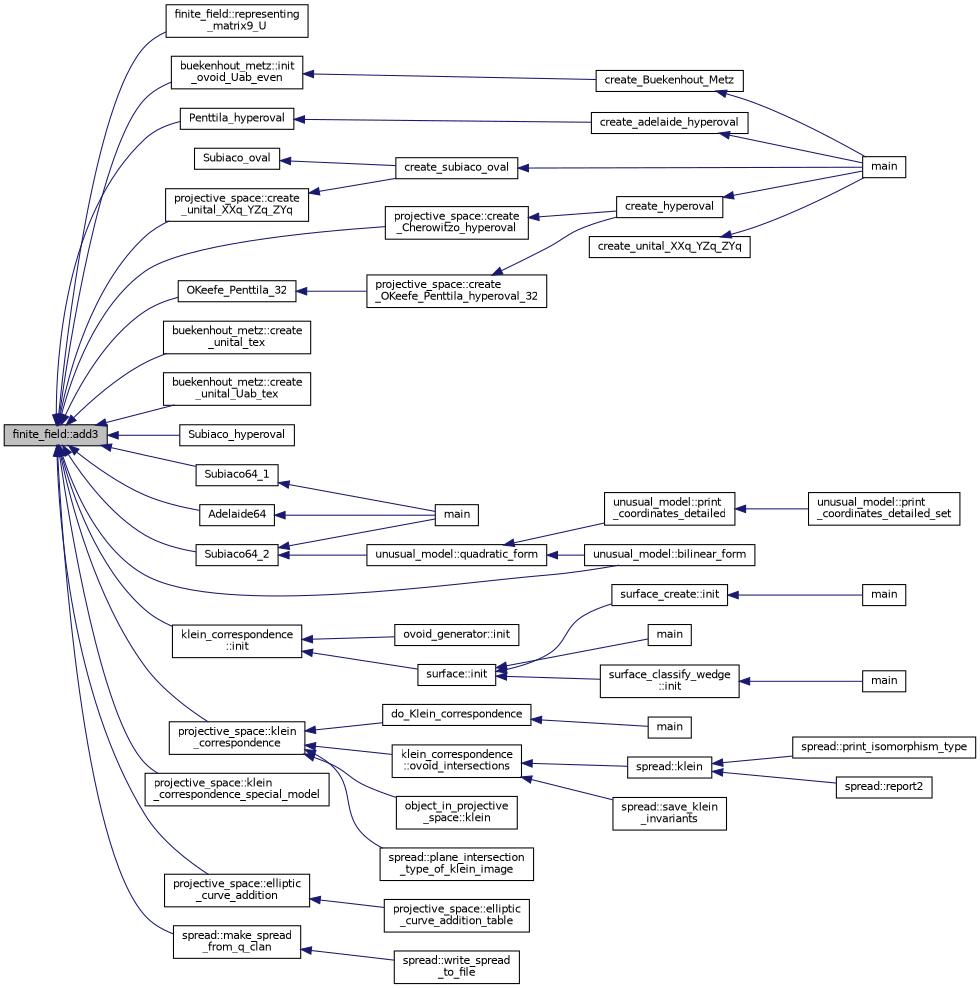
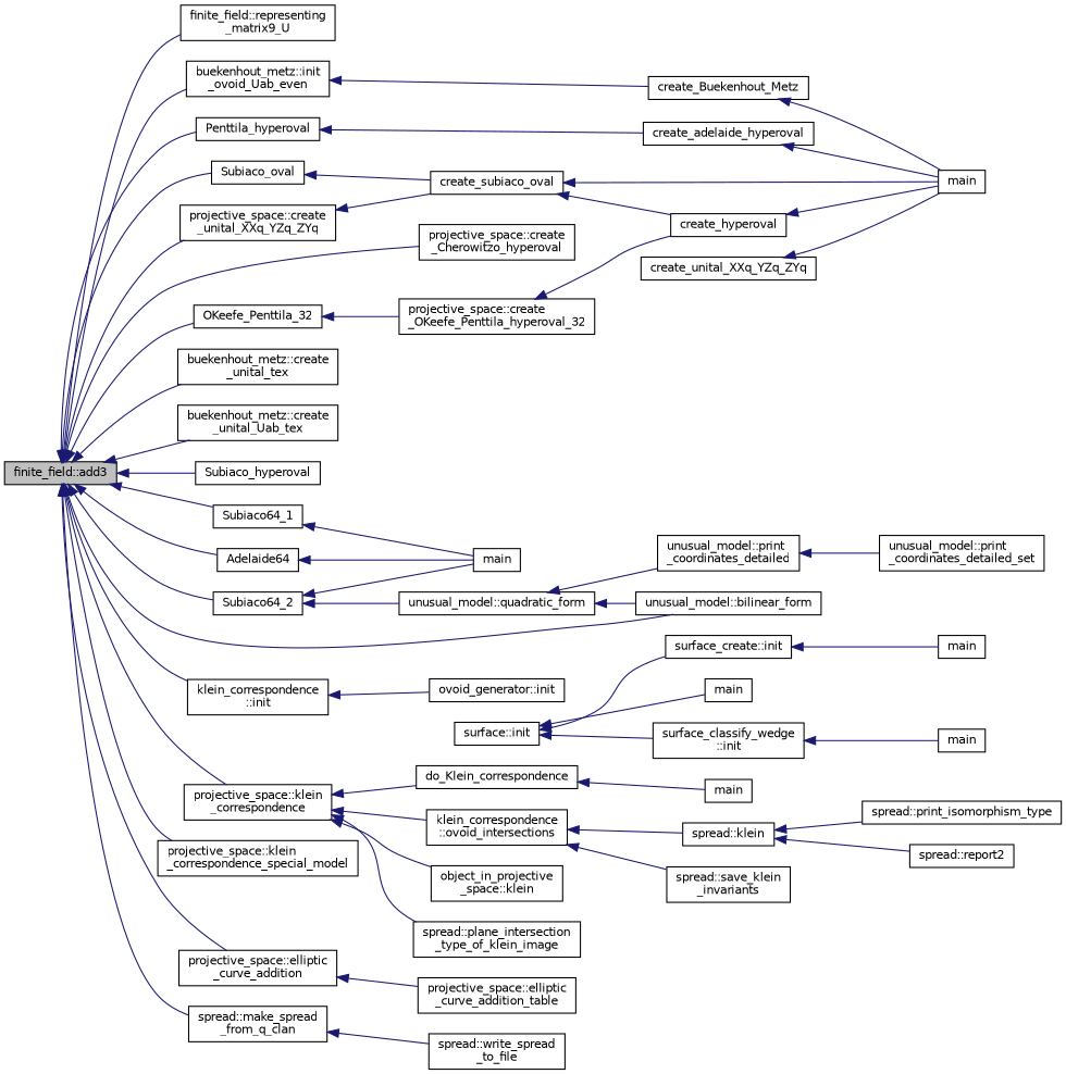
  digraph {
    rankdir=LR
    node [color=black fillcolor=white fontname=Helvetica fontsize=10 shape=record style=filled]
    edge [color=midnightblue dir=back fontname=Helvetica fontsize=10 labelfontname=Helvetica labelfontsize=10 style=solid]
    n1 [fillcolor=grey75 fontcolor=black height=0.2 label="finite_field::add3" width=0.4]
    n2 [height=0.2 label="finite_field::representing\l_matrix9_U" width=0.4]
    n3 [height=0.2 label="buekenhout_metz::init\l_ovoid_Uab_even" width=0.4]
    n4 [height=0.2 label="buekenhout_metz::create\l_unital_tex" width=0.4]
    n5 [height=0.2 label="buekenhout_metz::create\l_unital_Uab_tex" width=0.4]
    n6 [height=0.2 label=Penttila_hyperoval width=0.4]
    n7 [height=0.2 label=Subiaco_oval width=0.4]
    n8 [height=0.2 label=Subiaco_hyperoval width=0.4]
    n9 [height=0.2 label=OKeefe_Penttila_32 width=0.4]
    n10 [height=0.2 label=Subiaco64_1 width=0.4]
    n11 [height=0.2 label=Subiaco64_2 width=0.4]
    n12 [height=0.2 label=Adelaide64 width=0.4]
    n13 [height=0.2 label="klein_correspondence\l::init" width=0.4]
    n14 [height=0.2 label="projective_space::create\l_Cherowitzo_hyperoval" width=0.4]
    n15 [height=0.2 label="projective_space::create\l_unital_XXq_YZq_ZYq" width=0.4]
    n16 [height=0.2 label="projective_space::klein\l_correspondence" width=0.4]
    n17 [height=0.2 label="projective_space::klein\l_correspondence_special_model" width=0.4]
    n18 [height=0.2 label="projective_space::elliptic\l_curve_addition" width=0.4]
    n19 [height=0.2 label="unusual_model::bilinear_form" width=0.4]
    n20 [height=0.2 label="spread::make_spread\l_from_q_clan" width=0.4]
    n21 [height=0.2 label=create_Buekenhout_Metz width=0.4]
    n22 [height=0.2 label=create_adelaide_hyperoval width=0.4]
    n23 [height=0.2 label=create_subiaco_oval width=0.4]
    n24 [height=0.2 label="projective_space::create\l_OKeefe_Penttila_hyperoval_32" width=0.4]
    n25 [height=0.2 label=main width=0.4]
    n26 [height=0.2 label="unusual_model::quadratic_form" width=0.4]
    n27 [height=0.2 label="ovoid_generator::init" width=0.4]
    n28 [height=0.2 label="surface::init" width=0.4]
    n29 [height=0.2 label=create_hyperoval width=0.4]
    n30 [height=0.2 label=do_Klein_correspondence width=0.4]
    n31 [height=0.2 label="klein_correspondence\l::ovoid_intersections" width=0.4]
    n32 [height=0.2 label="object_in_projective\l_space::klein" width=0.4]
    n33 [height=0.2 label="spread::plane_intersection\l_type_of_klein_image" width=0.4]
    n34 [height=0.2 label="projective_space::elliptic\l_curve_addition_table" width=0.4]
    n35 [height=0.2 label="unusual_model::print\l_coordinates_detailed" width=0.4]
    n36 [height=0.2 label="spread::write_spread\l_to_file" width=0.4]
    n37 [height=0.2 label=main width=0.4]
    n38 [height=0.2 label=main width=0.4]
    n39 [height=0.2 label="surface_classify_wedge\l::init" width=0.4]
    n40 [height=0.2 label="surface_create::init" width=0.4]
    n41 [height=0.2 label=main width=0.4]
    n42 [height=0.2 label=main width=0.4]
    n43 [height=0.2 label=create_unital_XXq_YZq_ZYq width=0.4]
    n44 [height=0.2 label=main width=0.4]
    n45 [height=0.2 label="spread::save_klein\l_invariants" width=0.4]
    n46 [height=0.2 label="spread::klein" width=0.4]
    n47 [height=0.2 label="spread::print_isomorphism_type" width=0.4]
    n48 [height=0.2 label="spread::report2" width=0.4]
    n49 [height=0.2 label="unusual_model::print\l_coordinates_detailed_set" width=0.4]
    n1 -> n2
    n1 -> n3
    n1 -> n4
    n1 -> n5
    n1 -> n6
+   n1 -> n7
    n1 -> n8
    n1 -> n9
    n1 -> n10
    n1 -> n11
    n1 -> n12
    n1 -> n13
    n1 -> n14
    n1 -> n15
    n1 -> n16
    n1 -> n17
    n1 -> n18
    n1 -> n19
    n1 -> n20
    n3 -> n21
    n6 -> n22
    n7 -> n23
    n9 -> n24
    n10 -> n25
    n11 -> n25
    n11 -> n26
    n12 -> n25
    n13 -> n27
-   n13 -> n28
-   n14 -> n29
+   n23 -> n29
    n15 -> n23
    n16 -> n30
    n16 -> n31
    n16 -> n32
    n16 -> n33
    n18 -> n34
    n20 -> n36
    n21 -> n37
    n22 -> n37
    n23 -> n37
    n24 -> n29
    n26 -> n19
    n26 -> n35
    n28 -> n38
    n28 -> n39
    n28 -> n40
    n29 -> n37
    n30 -> n44
    n31 -> n45
    n31 -> n46
    n35 -> n49
    n39 -> n41
    n40 -> n42
    n43 -> n37
    n46 -> n47
    n46 -> n48
  }
